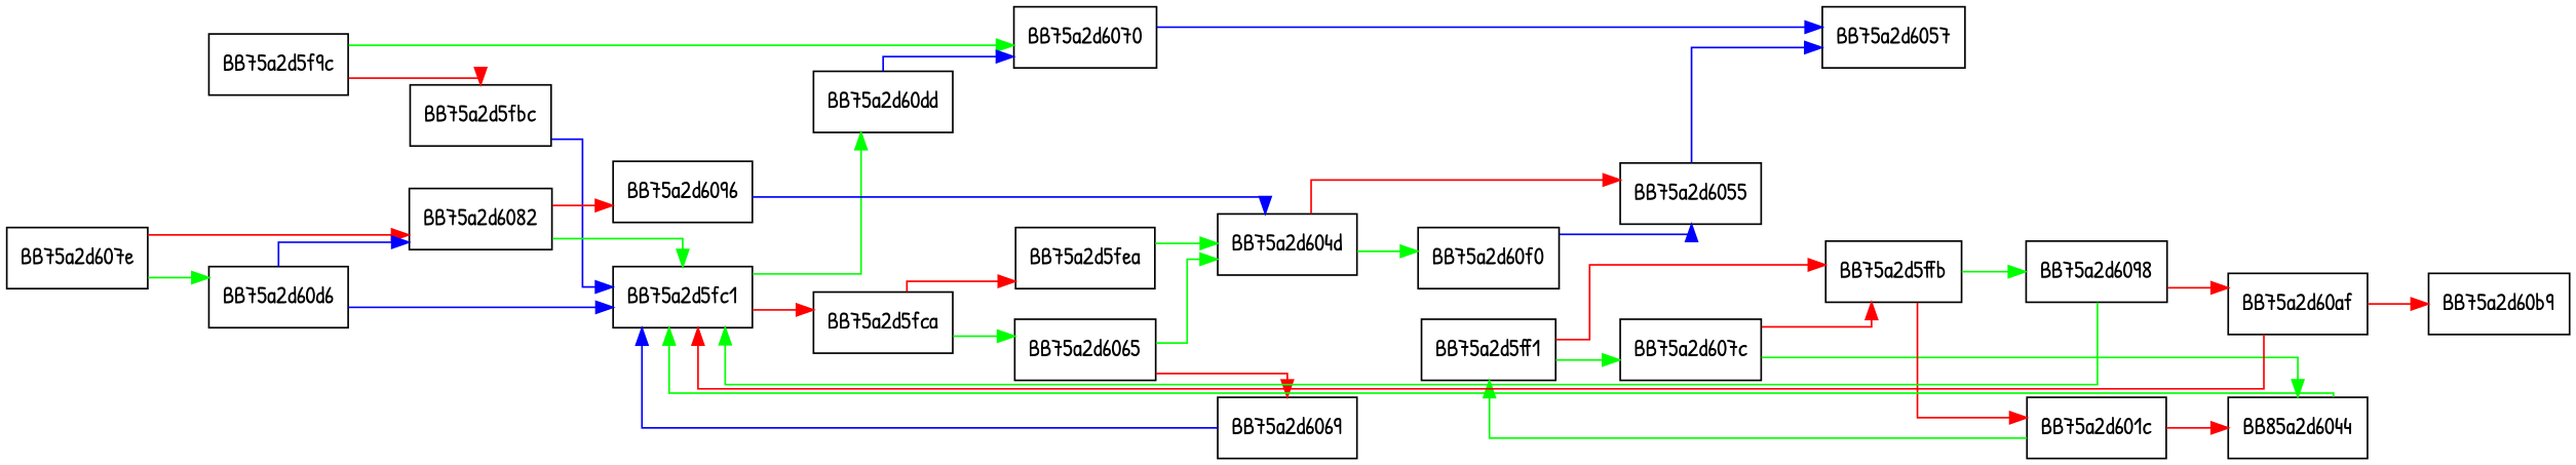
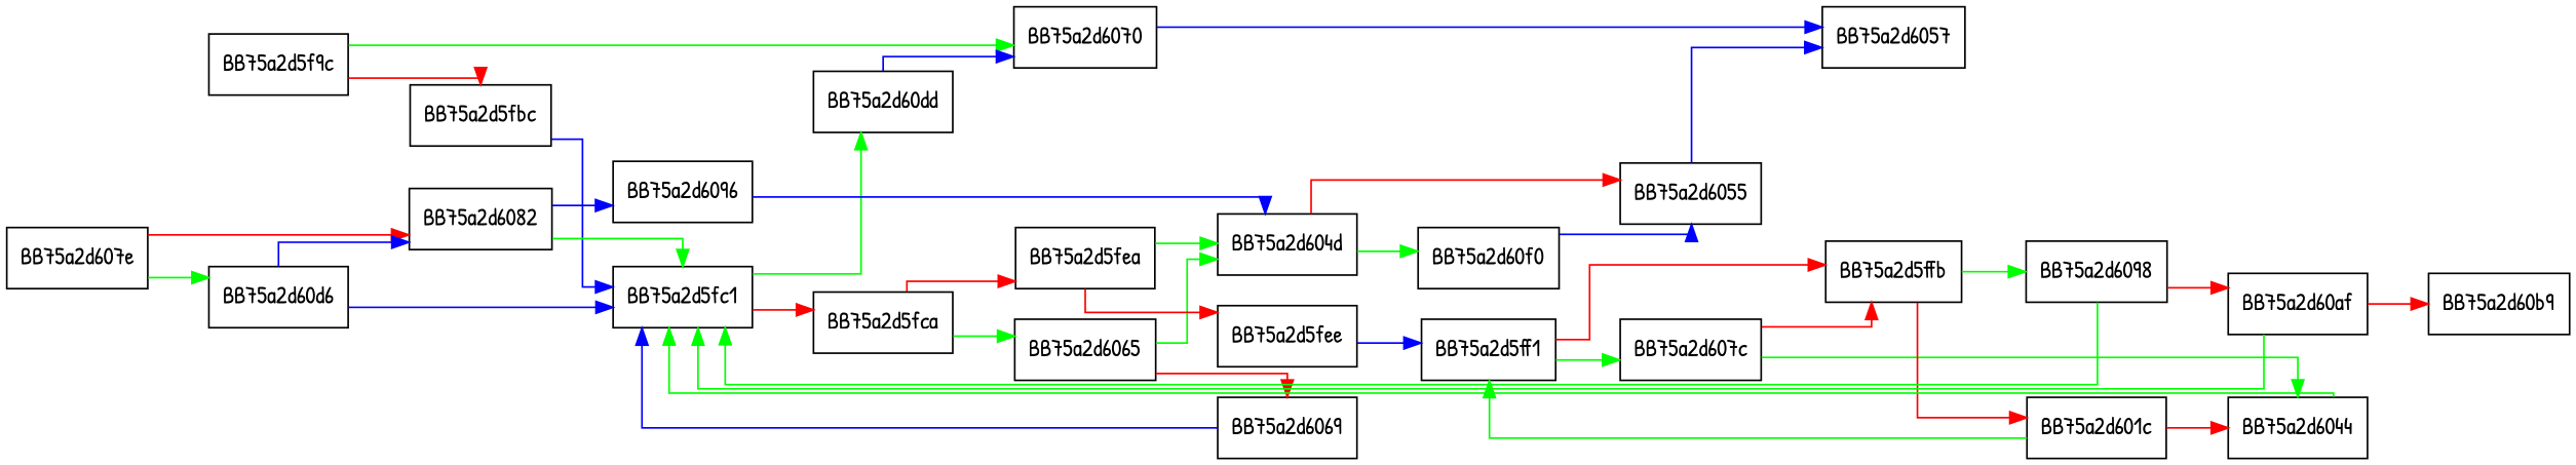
  digraph {
    fontname="Patrick Hand"
    rankdir=LR
    splines=ortho
    node [fontname="Patrick Hand" shape=box]
    edge [color=green fontname="Patrick Hand"]
    BB75a2d5f9c
    BB75a2d6070
    BB75a2d5fbc
    BB75a2d6057
    BB75a2d5fc1
    BB75a2d60dd
    BB75a2d5fca
    BB75a2d6065
    BB75a2d5fea
    BB75a2d604d
    BB75a2d6069
+   BB75a2d5fee
    BB75a2d60f0
    BB75a2d6055
    BB75a2d5ff1
    BB75a2d607c
    BB75a2d5ffb
-   BB75a2d6044 [label=BB85a2d6044]
+   BB75a2d6044
    BB75a2d6098
    BB75a2d601c
    BB75a2d607e
    BB75a2d60d6
    BB75a2d6082
    BB75a2d60af
    BB75a2d60b9
    BB75a2d6096
    BB75a2d5f9c -> BB75a2d6070
    BB75a2d5f9c -> BB75a2d5fbc [color=red]
    BB75a2d6070 -> BB75a2d6057 [color=blue]
    BB75a2d5fbc -> BB75a2d5fc1 [color=blue]
    BB75a2d5fc1 -> BB75a2d60dd
    BB75a2d5fc1 -> BB75a2d5fca [color=red]
    BB75a2d60dd -> BB75a2d6070 [color=blue]
    BB75a2d5fca -> BB75a2d6065
    BB75a2d5fca -> BB75a2d5fea [color=red]
    BB75a2d6065 -> BB75a2d604d
    BB75a2d6065 -> BB75a2d6069 [color=red]
    BB75a2d5fea -> BB75a2d604d
+   BB75a2d5fea -> BB75a2d5fee [color=red]
    BB75a2d604d -> BB75a2d60f0
    BB75a2d604d -> BB75a2d6055 [color=red]
    BB75a2d6069 -> BB75a2d5fc1 [color=blue]
+   BB75a2d5fee -> BB75a2d5ff1 [color=blue]
    BB75a2d60f0 -> BB75a2d6055 [color=blue]
    BB75a2d6055 -> BB75a2d6057 [color=blue]
    BB75a2d5ff1 -> BB75a2d607c
    BB75a2d5ff1 -> BB75a2d5ffb [color=red]
    BB75a2d607c -> BB75a2d5ffb [color=red]
    BB75a2d607c -> BB75a2d6044
    BB75a2d5ffb -> BB75a2d6098
    BB75a2d5ffb -> BB75a2d601c [color=red]
    BB75a2d6044 -> BB75a2d5fc1
    BB75a2d6098 -> BB75a2d5fc1
    BB75a2d6098 -> BB75a2d60af [color=red]
    BB75a2d601c -> BB75a2d5ff1
    BB75a2d601c -> BB75a2d6044 [color=red]
    BB75a2d607e -> BB75a2d60d6
    BB75a2d607e -> BB75a2d6082 [color=red]
    BB75a2d60d6 -> BB75a2d5fc1 [color=blue]
    BB75a2d60d6 -> BB75a2d6082 [color=blue]
    BB75a2d6082 -> BB75a2d5fc1
-   BB75a2d6082 -> BB75a2d6096 [color=red]
-   BB75a2d60af -> BB75a2d5fc1 [color=red]
+   BB75a2d6082 -> BB75a2d6096 [color=blue]
+   BB75a2d60af -> BB75a2d5fc1
    BB75a2d60af -> BB75a2d60b9 [color=red]
    BB75a2d6096 -> BB75a2d604d [color=blue]
  }
